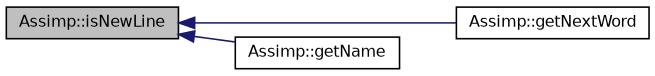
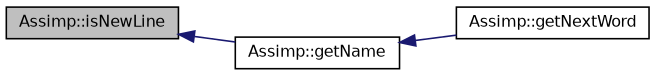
  digraph {
    rankdir=LR
    node [color=black fillcolor=white fontname=Helvetica fontsize=10 shape=record style=filled]
    edge [color=midnightblue dir=back fontname=Helvetica fontsize=10 labelfontname=Helvetica labelfontsize=10 style=solid]
    n1 [fillcolor=grey75 fontcolor=black height=0.2 label="Assimp::isNewLine" width=0.4]
    n2 [height=0.2 label="Assimp::getNextWord" width=0.4]
    n3 [height=0.2 label="Assimp::getName" width=0.4]
-   n1 -> n2
+   n3 -> n2
    n1 -> n3
  }
